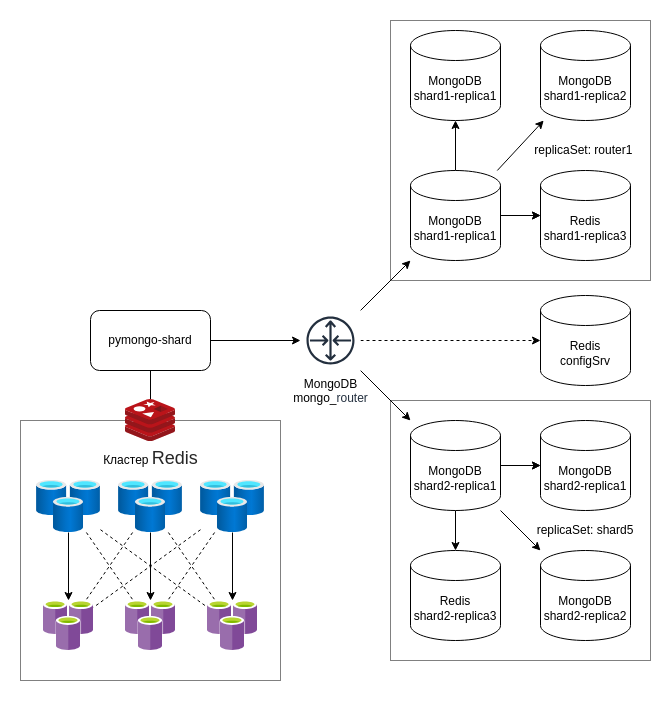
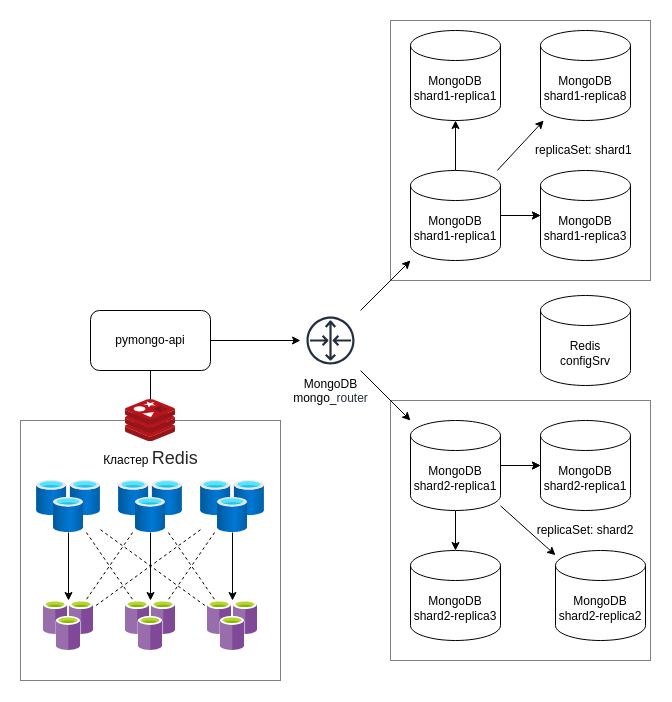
  <mxCell id="0" />
  <mxCell id="1" parent="0" />
  <mxCell id="2" value="" style="whiteSpace=wrap;html=1;aspect=fixed;fillColor=none;dashed=1;dashPattern=1 1;" vertex="1" parent="1"><mxGeometry x="20" y="420" width="260" height="260" as="geometry" /></mxCell>
- <mxCell id="3" value="&amp;nbsp; &amp;nbsp; &amp;nbsp; &amp;nbsp; &amp;nbsp; &amp;nbsp; &amp;nbsp; &amp;nbsp; &amp;nbsp; &amp;nbsp; &amp;nbsp; &amp;nbsp; &amp;nbsp; &amp;nbsp; &amp;nbsp; &amp;nbsp; &amp;nbsp; &amp;nbsp; &amp;nbsp; &amp;nbsp;replicaSet: shard5" style="whiteSpace=wrap;html=1;aspect=fixed;fillColor=none;dashed=1;dashPattern=1 1;" vertex="1" parent="1"><mxGeometry x="390" y="400" width="260" height="260" as="geometry" /></mxCell>
- <mxCell id="4" value="&amp;nbsp; &amp;nbsp; &amp;nbsp; &amp;nbsp; &amp;nbsp; &amp;nbsp; &amp;nbsp; &amp;nbsp; &amp;nbsp; &amp;nbsp; &amp;nbsp; &amp;nbsp; &amp;nbsp; &amp;nbsp; &amp;nbsp; &amp;nbsp; &amp;nbsp; &amp;nbsp; &amp;nbsp; replicaSet: router1" style="whiteSpace=wrap;html=1;aspect=fixed;fillColor=none;dashed=1;dashPattern=1 1;" vertex="1" parent="1"><mxGeometry x="390" width="260" height="260" as="geometry" y="20" /></mxCell>
+ <mxCell id="3" value="&amp;nbsp; &amp;nbsp; &amp;nbsp; &amp;nbsp; &amp;nbsp; &amp;nbsp; &amp;nbsp; &amp;nbsp; &amp;nbsp; &amp;nbsp; &amp;nbsp; &amp;nbsp; &amp;nbsp; &amp;nbsp; &amp;nbsp; &amp;nbsp; &amp;nbsp; &amp;nbsp; &amp;nbsp; &amp;nbsp;replicaSet: shard2" style="whiteSpace=wrap;html=1;aspect=fixed;fillColor=none;dashed=1;dashPattern=1 1;" vertex="1" parent="1"><mxGeometry x="390" y="400" width="260" height="260" as="geometry" /></mxCell>
+ <mxCell id="4" value="&amp;nbsp; &amp;nbsp; &amp;nbsp; &amp;nbsp; &amp;nbsp; &amp;nbsp; &amp;nbsp; &amp;nbsp; &amp;nbsp; &amp;nbsp; &amp;nbsp; &amp;nbsp; &amp;nbsp; &amp;nbsp; &amp;nbsp; &amp;nbsp; &amp;nbsp; &amp;nbsp; &amp;nbsp; replicaSet: shard1" style="whiteSpace=wrap;html=1;aspect=fixed;fillColor=none;dashed=1;dashPattern=1 1;" vertex="1" parent="1"><mxGeometry x="390" width="260" height="260" as="geometry" y="20" /></mxCell>
  <mxCell id="5" value="" style="edgeStyle=orthogonalEdgeStyle;rounded=0;orthogonalLoop=1;jettySize=auto;html=1;" edge="1" parent="1" source="8" target="22"><mxGeometry relative="1" as="geometry" /></mxCell>
  <mxCell id="6" value="" style="rounded=0;orthogonalLoop=1;jettySize=auto;html=1;" edge="1" parent="1" source="8" target="23"><mxGeometry relative="1" as="geometry" /></mxCell>
  <mxCell id="7" value="" style="edgeStyle=orthogonalEdgeStyle;rounded=0;orthogonalLoop=1;jettySize=auto;html=1;" edge="1" parent="1" source="8" target="25"><mxGeometry relative="1" as="geometry" /></mxCell>
  <mxCell id="8" value="MongoDB&lt;br&gt;shard1-replica1" style="shape=cylinder3;whiteSpace=wrap;html=1;boundedLbl=1;backgroundOutline=1;size=15;" parent="1" vertex="1"><mxGeometry x="410" y="170" width="90" height="90" as="geometry" /></mxCell>
  <mxCell id="9" value="" style="edgeStyle=orthogonalEdgeStyle;rounded=0;orthogonalLoop=1;jettySize=auto;html=1;endArrow=none;" edge="1" parent="1" source="10" target="29"><mxGeometry relative="1" as="geometry" /></mxCell>
- <mxCell id="10" value="pymongo-shard" style="rounded=1;whiteSpace=wrap;html=1;" parent="1" vertex="1"><mxGeometry x="90" y="310" width="120" height="60" as="geometry" /></mxCell>
+ <mxCell id="10" value="pymongo-api" style="rounded=1;whiteSpace=wrap;html=1;" parent="1" vertex="1"><mxGeometry x="90" y="310" width="120" height="60" as="geometry" /></mxCell>
  <mxCell id="11" style="edgeStyle=orthogonalEdgeStyle;rounded=0;orthogonalLoop=1;jettySize=auto;html=1;exitX=1;exitY=0.5;exitDx=0;exitDy=0;" parent="1" source="10" target="15" edge="1"><mxGeometry relative="1" as="geometry" /></mxCell>
  <mxCell id="12" value="" style="rounded=0;orthogonalLoop=1;jettySize=auto;html=1;" edge="1" parent="1" source="15" target="8"><mxGeometry relative="1" as="geometry"><mxPoint x="330" y="230" as="targetPoint" /></mxGeometry></mxCell>
  <mxCell id="13" value="" style="rounded=0;orthogonalLoop=1;jettySize=auto;html=1;" edge="1" parent="1" source="15" target="20"><mxGeometry relative="1" as="geometry"><mxPoint x="330" y="450" as="targetPoint" /></mxGeometry></mxCell>
- <mxCell id="14" value="" style="edgeStyle=orthogonalEdgeStyle;rounded=0;orthogonalLoop=1;jettySize=auto;html=1;dashed=1;" edge="1" parent="1" source="15" target="21"><mxGeometry relative="1" as="geometry"><mxPoint x="410" y="340" as="targetPoint" /></mxGeometry></mxCell>
  <mxCell id="15" value="&lt;span style=&quot;color: rgb(0, 0, 0); text-wrap: wrap;&quot;&gt;MongoDB&lt;/span&gt;&lt;br style=&quot;color: rgb(0, 0, 0); text-wrap: wrap;&quot;&gt;&lt;span style=&quot;color: rgb(0, 0, 0); text-wrap: wrap;&quot;&gt;mongo_&lt;/span&gt;router" style="sketch=0;outlineConnect=0;fontColor=#232F3E;gradientColor=none;strokeColor=#232F3E;fillColor=#ffffff;dashed=0;verticalLabelPosition=bottom;verticalAlign=top;align=center;html=1;fontSize=12;fontStyle=0;aspect=fixed;shape=mxgraph.aws4.resourceIcon;resIcon=mxgraph.aws4.router;" vertex="1" parent="1"><mxGeometry x="300" y="310" width="60" height="60" as="geometry" /></mxCell>
  <mxCell id="16" value="" style="edgeStyle=orthogonalEdgeStyle;rounded=0;orthogonalLoop=1;jettySize=auto;html=1;" edge="1" parent="1" source="20" target="26"><mxGeometry relative="1" as="geometry" /></mxCell>
  <mxCell id="17" value="" style="edgeStyle=orthogonalEdgeStyle;rounded=0;orthogonalLoop=1;jettySize=auto;html=1;" edge="1" parent="1" source="20" target="26"><mxGeometry relative="1" as="geometry" /></mxCell>
  <mxCell id="18" value="" style="edgeStyle=orthogonalEdgeStyle;rounded=0;orthogonalLoop=1;jettySize=auto;html=1;" edge="1" parent="1" source="20" target="28"><mxGeometry relative="1" as="geometry" /></mxCell>
  <mxCell id="19" value="" style="rounded=0;orthogonalLoop=1;jettySize=auto;html=1;" edge="1" parent="1" source="20" target="27"><mxGeometry relative="1" as="geometry"><mxPoint x="720" y="485" as="targetPoint" /></mxGeometry></mxCell>
  <mxCell id="20" value="MongoDB&lt;br&gt;shard2-replica1" style="shape=cylinder3;whiteSpace=wrap;html=1;boundedLbl=1;backgroundOutline=1;size=15;" vertex="1" parent="1"><mxGeometry x="410" y="420" width="90" height="90" as="geometry" /></mxCell>
  <mxCell id="21" value="Redis&lt;br&gt;configSrv" style="shape=cylinder3;whiteSpace=wrap;html=1;boundedLbl=1;backgroundOutline=1;size=15;" vertex="1" parent="1"><mxGeometry x="540" y="295" width="90" height="90" as="geometry" /></mxCell>
  <mxCell id="22" value="MongoDB&lt;br&gt;shard1-replica1" style="shape=cylinder3;whiteSpace=wrap;html=1;boundedLbl=1;backgroundOutline=1;size=15;" vertex="1" parent="1"><mxGeometry x="410" y="30" width="90" height="90" as="geometry" /></mxCell>
- <mxCell id="23" value="MongoDB&lt;br&gt;shard1-replica2" style="shape=cylinder3;whiteSpace=wrap;html=1;boundedLbl=1;backgroundOutline=1;size=15;" vertex="1" parent="1"><mxGeometry x="540" y="30" width="90" height="90" as="geometry" /></mxCell>
+ <mxCell id="23" value="MongoDB&lt;br&gt;shard1-replica8" style="shape=cylinder3;whiteSpace=wrap;html=1;boundedLbl=1;backgroundOutline=1;size=15;" vertex="1" parent="1"><mxGeometry x="540" y="30" width="90" height="90" as="geometry" /></mxCell>
  <mxCell id="24" value="" style="edgeStyle=orthogonalEdgeStyle;rounded=0;orthogonalLoop=1;jettySize=auto;html=1;curved=1;" edge="1" parent="1" source="8" target="25"><mxGeometry relative="1" as="geometry"><mxPoint x="500" y="215" as="sourcePoint" /><mxPoint x="585" y="120" as="targetPoint" /></mxGeometry></mxCell>
- <mxCell id="25" value="Redis&lt;br&gt;shard1-replica3" style="shape=cylinder3;whiteSpace=wrap;html=1;boundedLbl=1;backgroundOutline=1;size=15;" vertex="1" parent="1"><mxGeometry x="540" y="170" width="90" height="90" as="geometry" /></mxCell>
+ <mxCell id="25" value="MongoDB&lt;br&gt;shard1-replica3" style="shape=cylinder3;whiteSpace=wrap;html=1;boundedLbl=1;backgroundOutline=1;size=15;" vertex="1" parent="1"><mxGeometry x="540" y="170" width="90" height="90" as="geometry" /></mxCell>
  <mxCell id="26" value="MongoDB&lt;br&gt;shard2-replica1" style="shape=cylinder3;whiteSpace=wrap;html=1;boundedLbl=1;backgroundOutline=1;size=15;" vertex="1" parent="1"><mxGeometry x="540" y="420" width="90" height="90" as="geometry" /></mxCell>
- <mxCell id="27" value="MongoDB&lt;br&gt;shard2-replica2" style="shape=cylinder3;whiteSpace=wrap;html=1;boundedLbl=1;backgroundOutline=1;size=15;" vertex="1" parent="1"><mxGeometry x="540" y="550" width="90" height="90" as="geometry" /></mxCell>
- <mxCell id="28" value="Redis&lt;br&gt;shard2-replica3" style="shape=cylinder3;whiteSpace=wrap;html=1;boundedLbl=1;backgroundOutline=1;size=15;" vertex="1" parent="1"><mxGeometry x="410" y="550" width="90" height="90" as="geometry" /></mxCell>
+ <mxCell id="27" value="MongoDB&lt;br&gt;shard2-replica2" style="shape=cylinder3;whiteSpace=wrap;html=1;boundedLbl=1;backgroundOutline=1;size=15;" vertex="1" parent="1"><mxGeometry x="555" y="550" width="90" height="90" as="geometry" /></mxCell>
+ <mxCell id="28" value="MongoDB&lt;br&gt;shard2-replica3" style="shape=cylinder3;whiteSpace=wrap;html=1;boundedLbl=1;backgroundOutline=1;size=15;" vertex="1" parent="1"><mxGeometry x="410" y="550" width="90" height="90" as="geometry" /></mxCell>
  <mxCell id="29" value="Кластер&amp;nbsp;&lt;span style=&quot;color: rgba(0, 0, 0, 0.85); font-family: &amp;quot;YS Text&amp;quot;, Arial, Helvetica, sans-serif; font-size: 18px; text-align: start; white-space: pre-wrap;&quot;&gt;Redis&lt;/span&gt;" style="image;sketch=0;aspect=fixed;html=1;points=[];align=center;fontSize=12;image=img/lib/mscae/Cache_Redis_Product.svg;" vertex="1" parent="1"><mxGeometry x="125" y="399" width="50" height="42" as="geometry" /></mxCell>
  <mxCell id="30" value="" style="edgeStyle=orthogonalEdgeStyle;rounded=0;orthogonalLoop=1;jettySize=auto;html=1;" edge="1" parent="1" source="33" target="42"><mxGeometry relative="1" as="geometry" /></mxCell>
  <mxCell id="31" style="rounded=0;orthogonalLoop=1;jettySize=auto;html=1;dashed=1;endArrow=none;endFill=0;" edge="1" parent="1" source="33" target="44"><mxGeometry relative="1" as="geometry" /></mxCell>
  <mxCell id="32" style="rounded=0;orthogonalLoop=1;jettySize=auto;html=1;endArrow=none;endFill=0;dashed=1;" edge="1" parent="1" source="33" target="43"><mxGeometry relative="1" as="geometry" /></mxCell>
  <mxCell id="33" value="" style="image;aspect=fixed;html=1;points=[];align=center;fontSize=12;image=img/lib/azure2/databases/Cache_Redis.svg;" vertex="1" parent="1"><mxGeometry x="36" y="480" width="64" height="52" as="geometry" /></mxCell>
  <mxCell id="34" value="" style="edgeStyle=orthogonalEdgeStyle;rounded=0;orthogonalLoop=1;jettySize=auto;html=1;" edge="1" parent="1" source="37" target="43"><mxGeometry relative="1" as="geometry" /></mxCell>
  <mxCell id="35" style="rounded=0;orthogonalLoop=1;jettySize=auto;html=1;dashed=1;endArrow=none;endFill=0;" edge="1" parent="1" source="37" target="42"><mxGeometry relative="1" as="geometry" /></mxCell>
  <mxCell id="36" style="rounded=0;orthogonalLoop=1;jettySize=auto;html=1;endArrow=none;endFill=0;dashed=1;" edge="1" parent="1" source="37" target="44"><mxGeometry relative="1" as="geometry" /></mxCell>
  <mxCell id="37" value="" style="image;aspect=fixed;html=1;points=[];align=center;fontSize=12;image=img/lib/azure2/databases/Cache_Redis.svg;" vertex="1" parent="1"><mxGeometry x="118" y="480" width="64" height="52" as="geometry" /></mxCell>
  <mxCell id="38" value="" style="edgeStyle=orthogonalEdgeStyle;rounded=0;orthogonalLoop=1;jettySize=auto;html=1;" edge="1" parent="1" source="41" target="44"><mxGeometry relative="1" as="geometry" /></mxCell>
  <mxCell id="39" value="" style="rounded=0;orthogonalLoop=1;jettySize=auto;html=1;endArrow=none;endFill=0;dashed=1;" edge="1" parent="1" source="41" target="42"><mxGeometry relative="1" as="geometry" /></mxCell>
  <mxCell id="40" style="rounded=0;orthogonalLoop=1;jettySize=auto;html=1;dashed=1;endArrow=none;endFill=0;" edge="1" parent="1" source="41" target="43"><mxGeometry relative="1" as="geometry" /></mxCell>
  <mxCell id="41" value="" style="image;aspect=fixed;html=1;points=[];align=center;fontSize=12;image=img/lib/azure2/databases/Cache_Redis.svg;" vertex="1" parent="1"><mxGeometry x="200" y="480" width="64" height="52" as="geometry" /></mxCell>
  <mxCell id="42" value="" style="image;sketch=0;aspect=fixed;html=1;points=[];align=center;fontSize=12;image=img/lib/mscae/Azure_Cache_for_Redis.svg;" vertex="1" parent="1"><mxGeometry x="43" y="600" width="50" height="50" as="geometry" /></mxCell>
  <mxCell id="43" value="" style="image;sketch=0;aspect=fixed;html=1;points=[];align=center;fontSize=12;image=img/lib/mscae/Azure_Cache_for_Redis.svg;" vertex="1" parent="1"><mxGeometry x="125" y="600" width="50" height="50" as="geometry" /></mxCell>
  <mxCell id="44" value="" style="image;sketch=0;aspect=fixed;html=1;points=[];align=center;fontSize=12;image=img/lib/mscae/Azure_Cache_for_Redis.svg;" vertex="1" parent="1"><mxGeometry x="207" y="600" width="50" height="50" as="geometry" /></mxCell>
